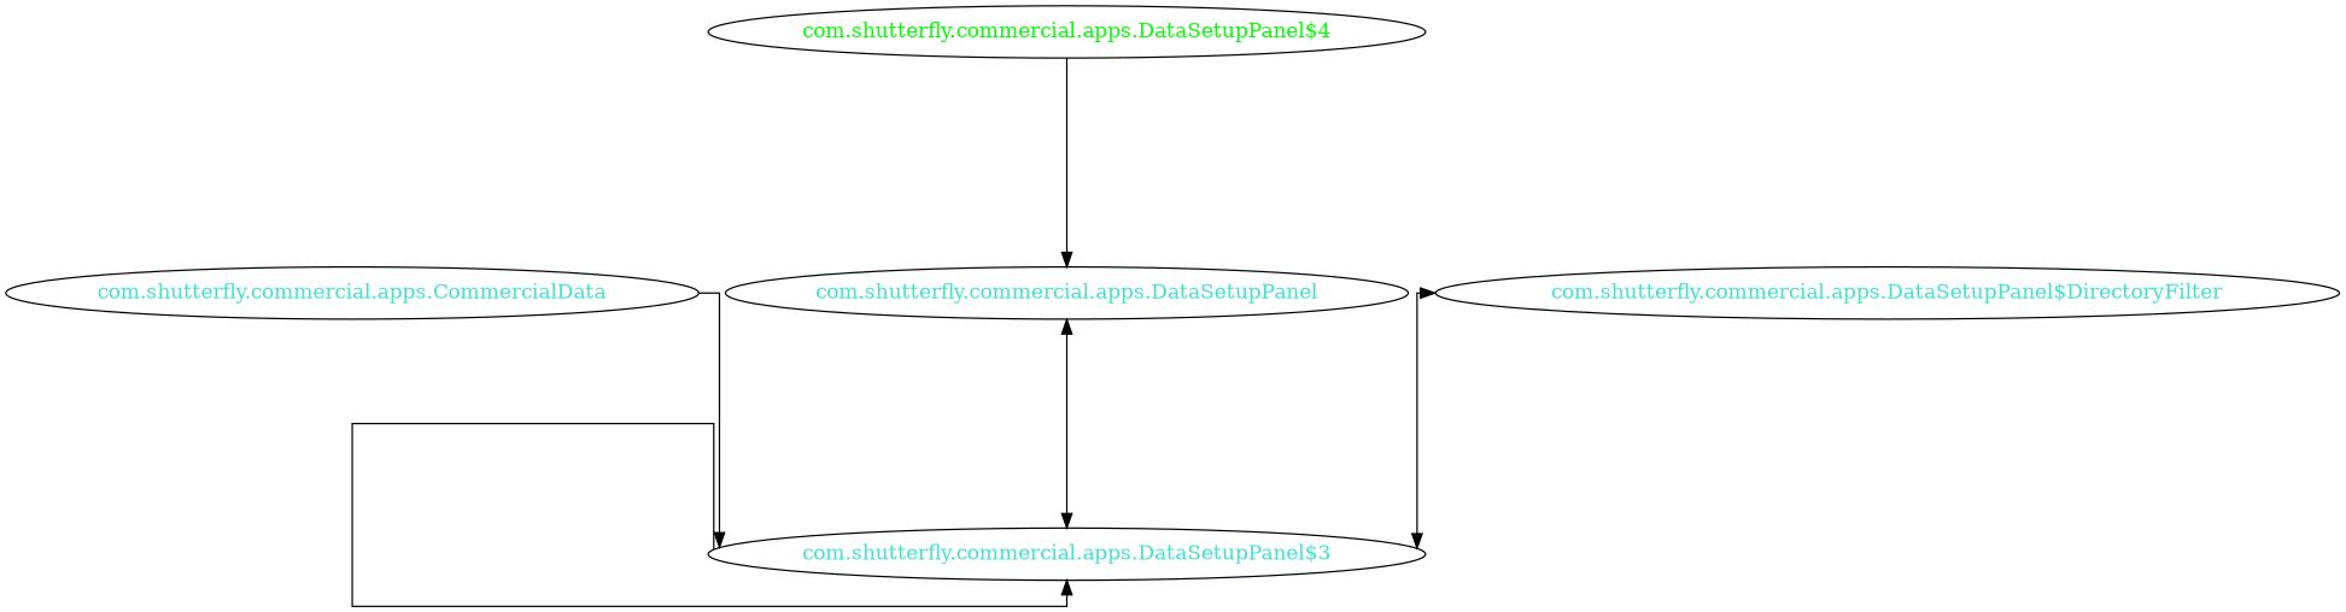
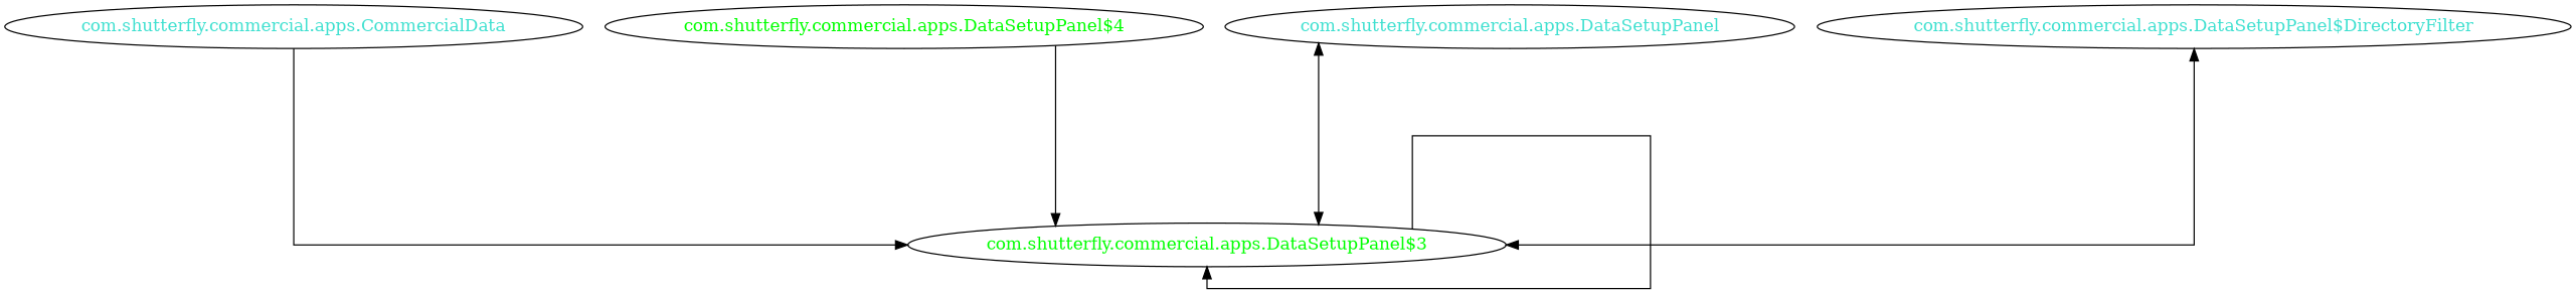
  digraph {
    concentrate=true
    rankdir=TB
    ranksep=2.0
    splines=ortho
    node [fontcolor=turquoise]
-   "com.shutterfly.commercial.apps.DataSetupPanel$3"
+   "com.shutterfly.commercial.apps.DataSetupPanel$3" [fontcolor=green]
    "com.shutterfly.commercial.apps.CommercialData"
    "com.shutterfly.commercial.apps.DataSetupPanel$4" [fontcolor=green]
    "com.shutterfly.commercial.apps.DataSetupPanel"
    "com.shutterfly.commercial.apps.DataSetupPanel$DirectoryFilter"
    "com.shutterfly.commercial.apps.DataSetupPanel$3" -> "com.shutterfly.commercial.apps.DataSetupPanel$3"
    "com.shutterfly.commercial.apps.CommercialData" -> "com.shutterfly.commercial.apps.DataSetupPanel$3"
-   "com.shutterfly.commercial.apps.DataSetupPanel$4" -> "com.shutterfly.commercial.apps.DataSetupPanel"
+   "com.shutterfly.commercial.apps.DataSetupPanel$4" -> "com.shutterfly.commercial.apps.DataSetupPanel$3"
    "com.shutterfly.commercial.apps.DataSetupPanel" -> "com.shutterfly.commercial.apps.DataSetupPanel$3" [dir=both]
    "com.shutterfly.commercial.apps.DataSetupPanel$DirectoryFilter" -> "com.shutterfly.commercial.apps.DataSetupPanel$3" [dir=both]
  }
